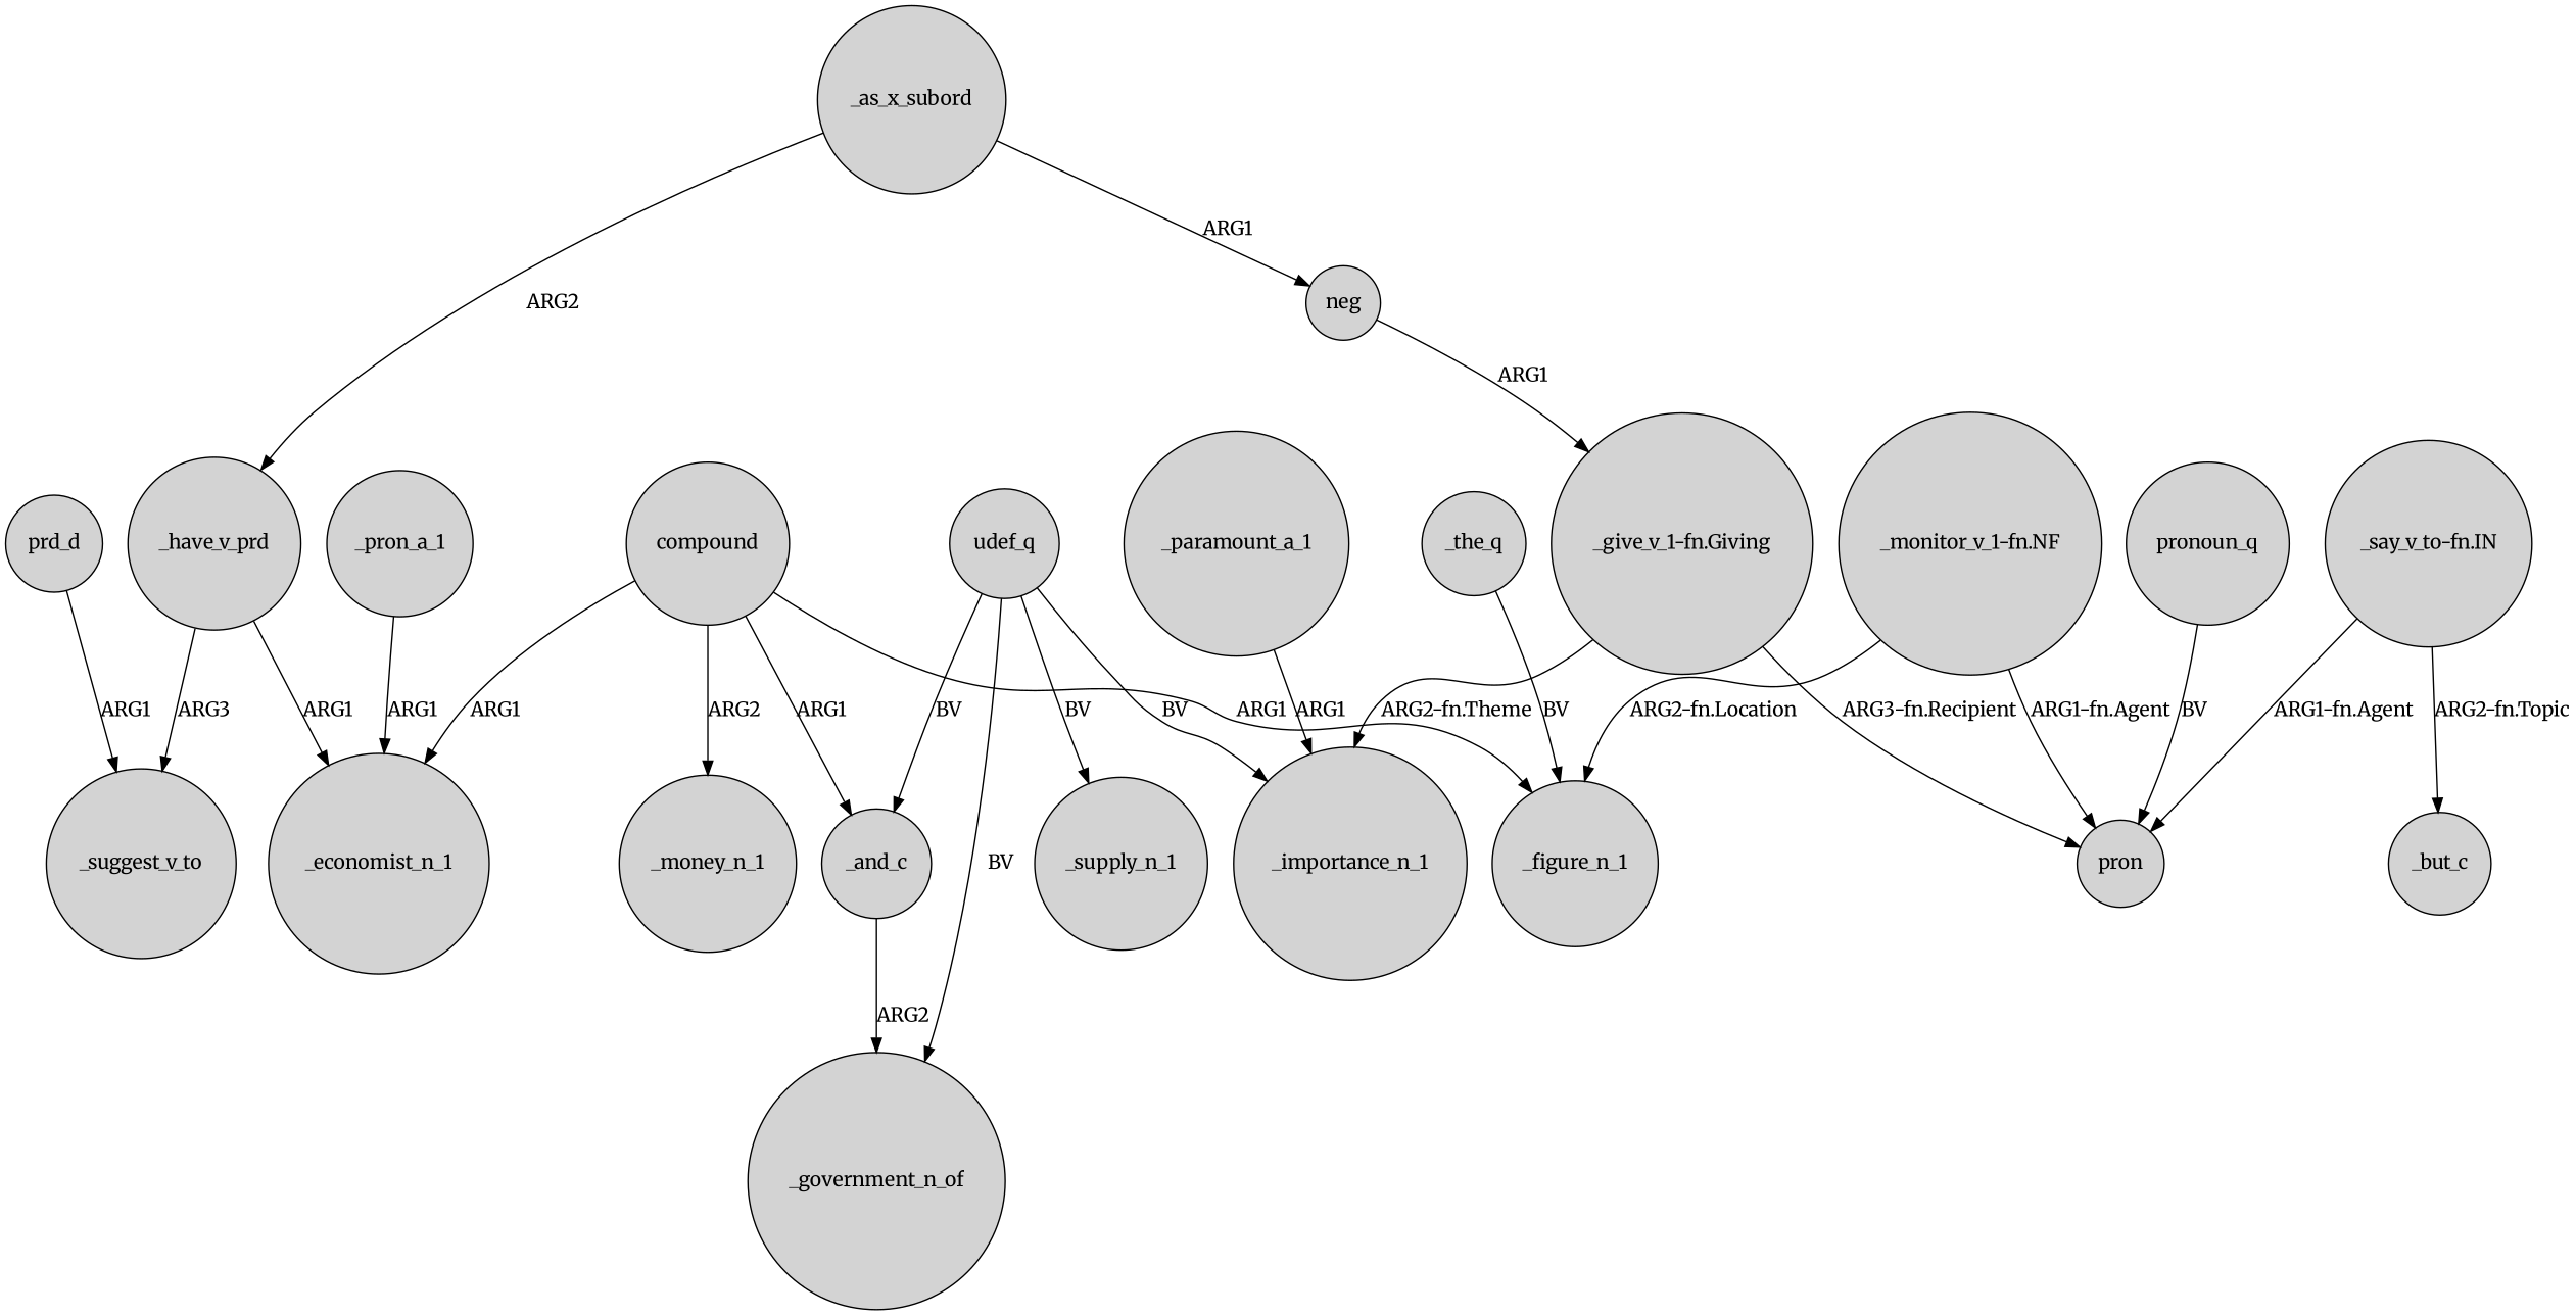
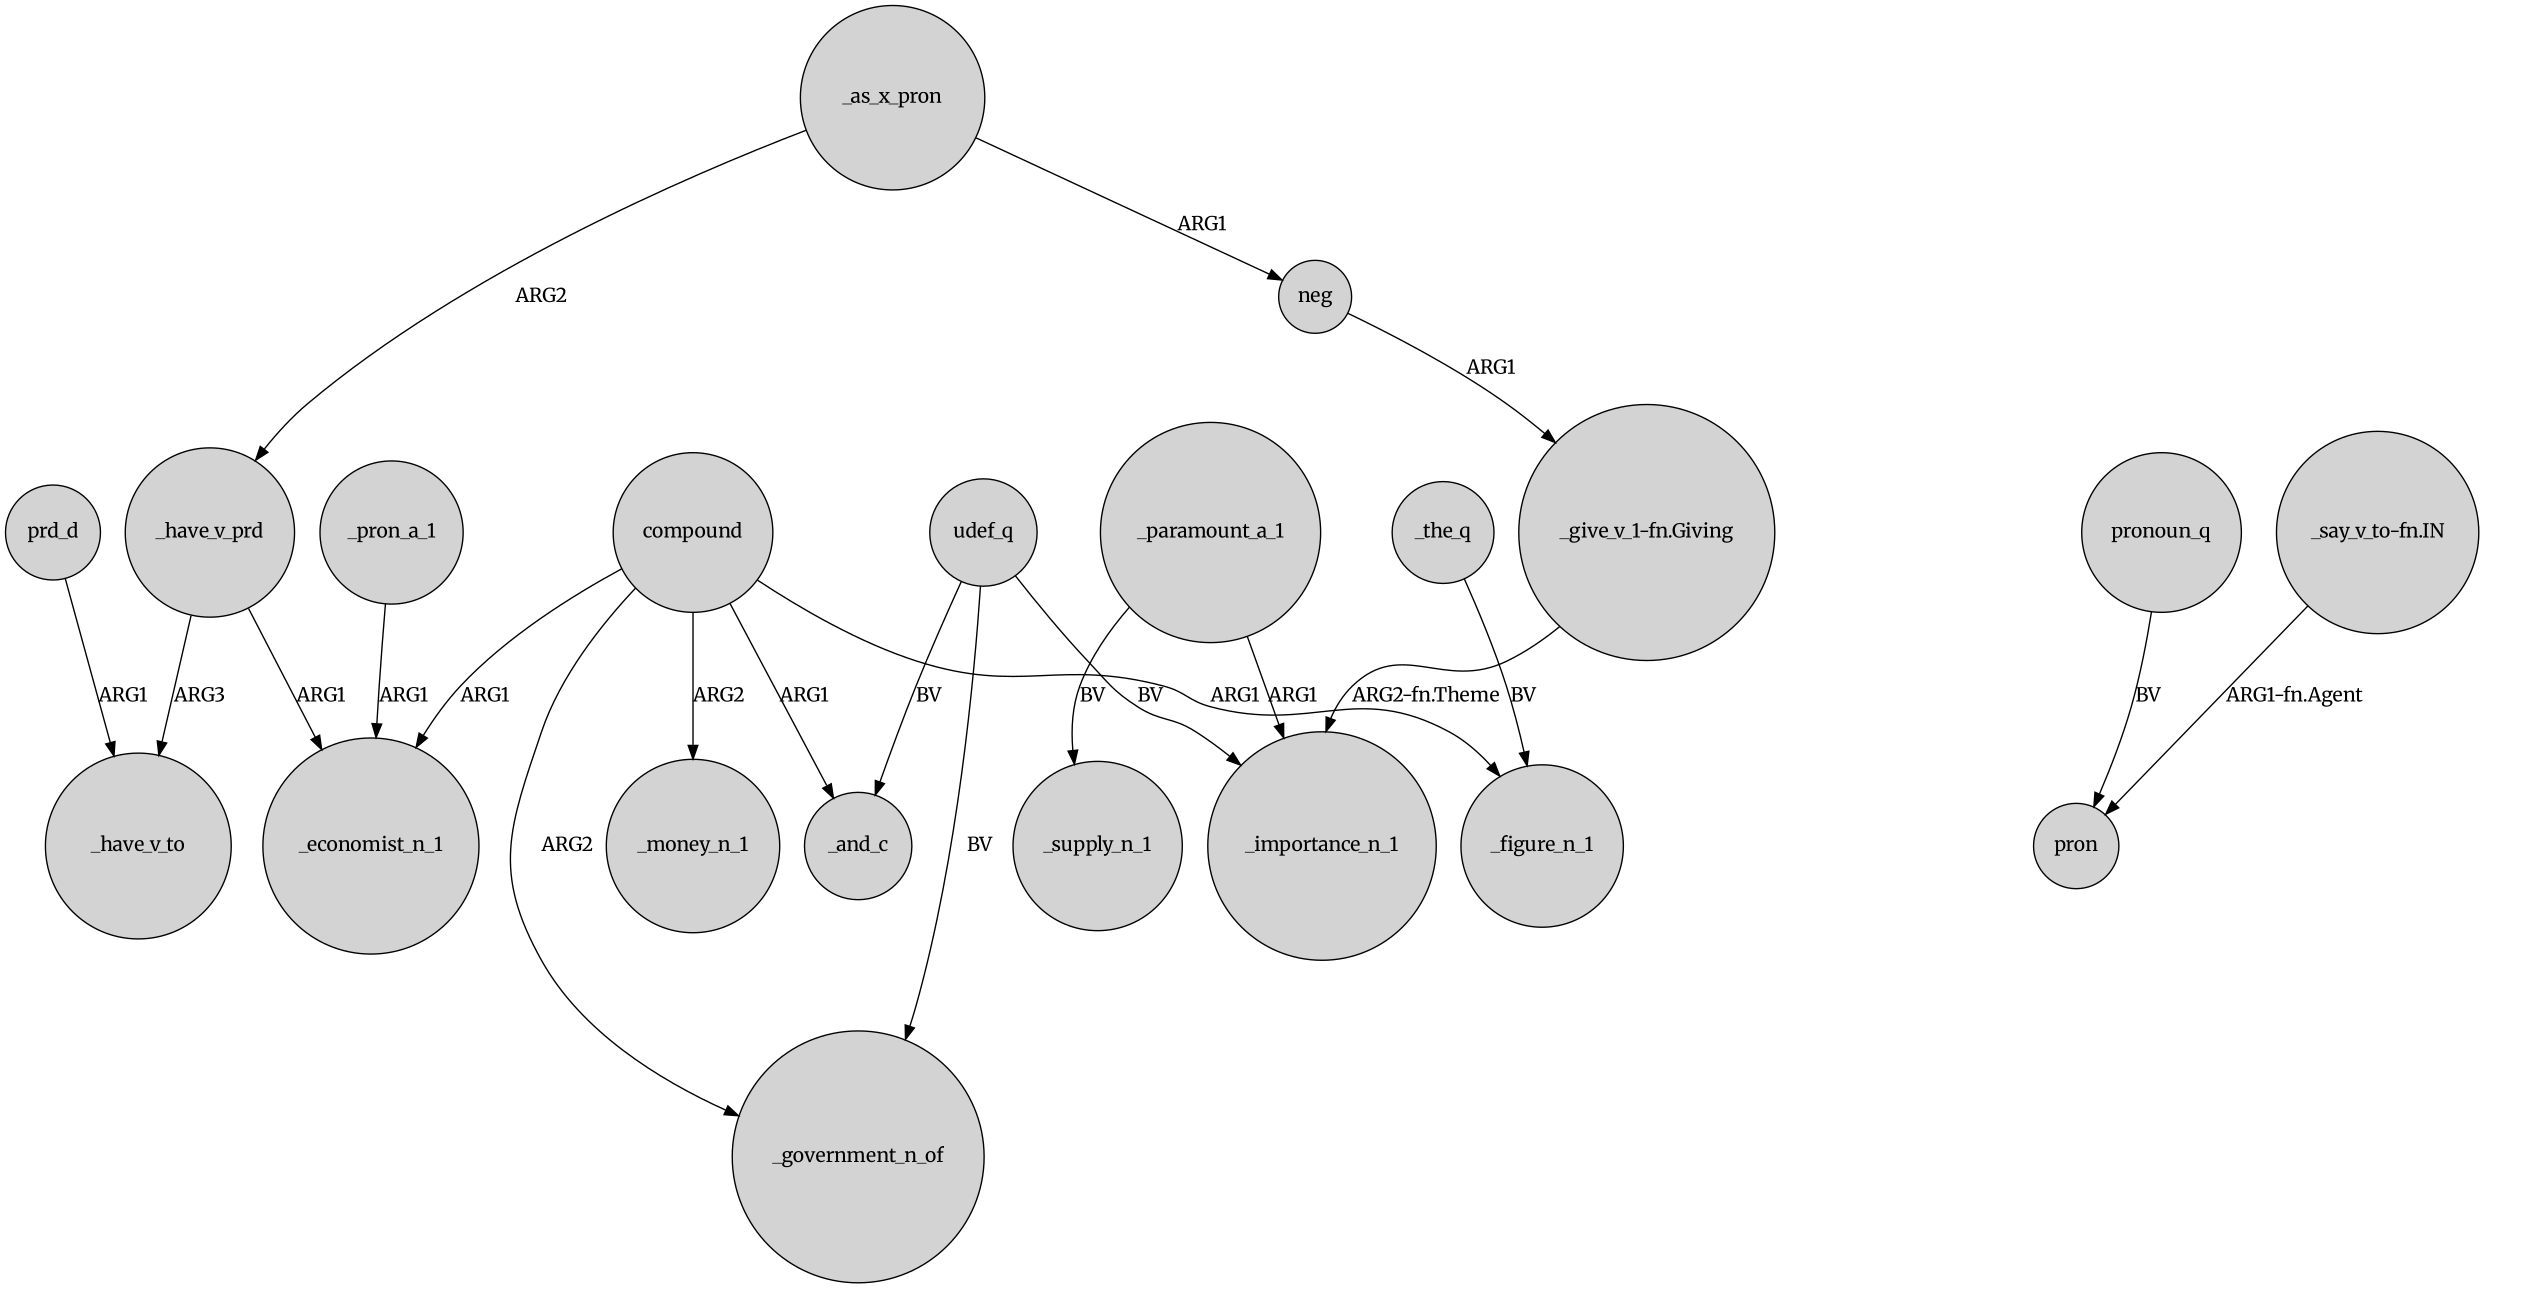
  digraph {
    fontname=Merriweather
    node [fontname=Merriweather shape=circle style=filled]
    edge [fontname=Merriweather]
-   _as_x_subord
+   _as_x_subord [label=_as_x_pron]
    _have_v_prd
    neg
    _economist_n_1
-   _suggest_v_to
+   _suggest_v_to [label=_have_v_to]
    "_give_v_1-fn.Giving"
    udef_q
    _importance_n_1
    _government_n_of
    _supply_n_1
    _and_c
-   "_monitor_v_1-fn.NF"
    _figure_n_1
    pron
    compound
    _money_n_1
    n17 [label=_pron_a_1]
    n18 [label=prd_d]
    _the_q
    _paramount_a_1
    "_say_v_to-fn.IN"
-   _but_c
    pronoun_q
    _as_x_subord -> _have_v_prd [label=ARG2]
    _as_x_subord -> neg [label=ARG1]
    _have_v_prd -> _economist_n_1 [label=ARG1]
    _have_v_prd -> _suggest_v_to [label=ARG3]
    neg -> "_give_v_1-fn.Giving" [label=ARG1]
    "_give_v_1-fn.Giving" -> _importance_n_1 [label="ARG2-fn.Theme"]
-   "_give_v_1-fn.Giving" -> pron [label="ARG3-fn.Recipient"]
    udef_q -> _importance_n_1 [label=BV]
    udef_q -> _government_n_of [label=BV]
-   udef_q -> _supply_n_1 [label=BV]
+   _paramount_a_1 -> _supply_n_1 [label=BV]
    udef_q -> _and_c [label=BV]
-   "_monitor_v_1-fn.NF" -> _figure_n_1 [label="ARG2-fn.Location"]
-   "_monitor_v_1-fn.NF" -> pron [label="ARG1-fn.Agent"]
    compound -> _economist_n_1 [label=ARG1]
-   _and_c -> _government_n_of [label=ARG2]
+   compound -> _government_n_of [label=ARG2]
    compound -> _and_c [label=ARG1]
    compound -> _figure_n_1 [label=ARG1]
    compound -> _money_n_1 [label=ARG2]
    n17 -> _economist_n_1 [label=ARG1]
    n18 -> _suggest_v_to [label=ARG1]
    _the_q -> _figure_n_1 [label=BV]
    _paramount_a_1 -> _importance_n_1 [label=ARG1]
    "_say_v_to-fn.IN" -> pron [label="ARG1-fn.Agent"]
-   "_say_v_to-fn.IN" -> _but_c [label="ARG2-fn.Topic"]
    pronoun_q -> pron [label=BV]
  }
